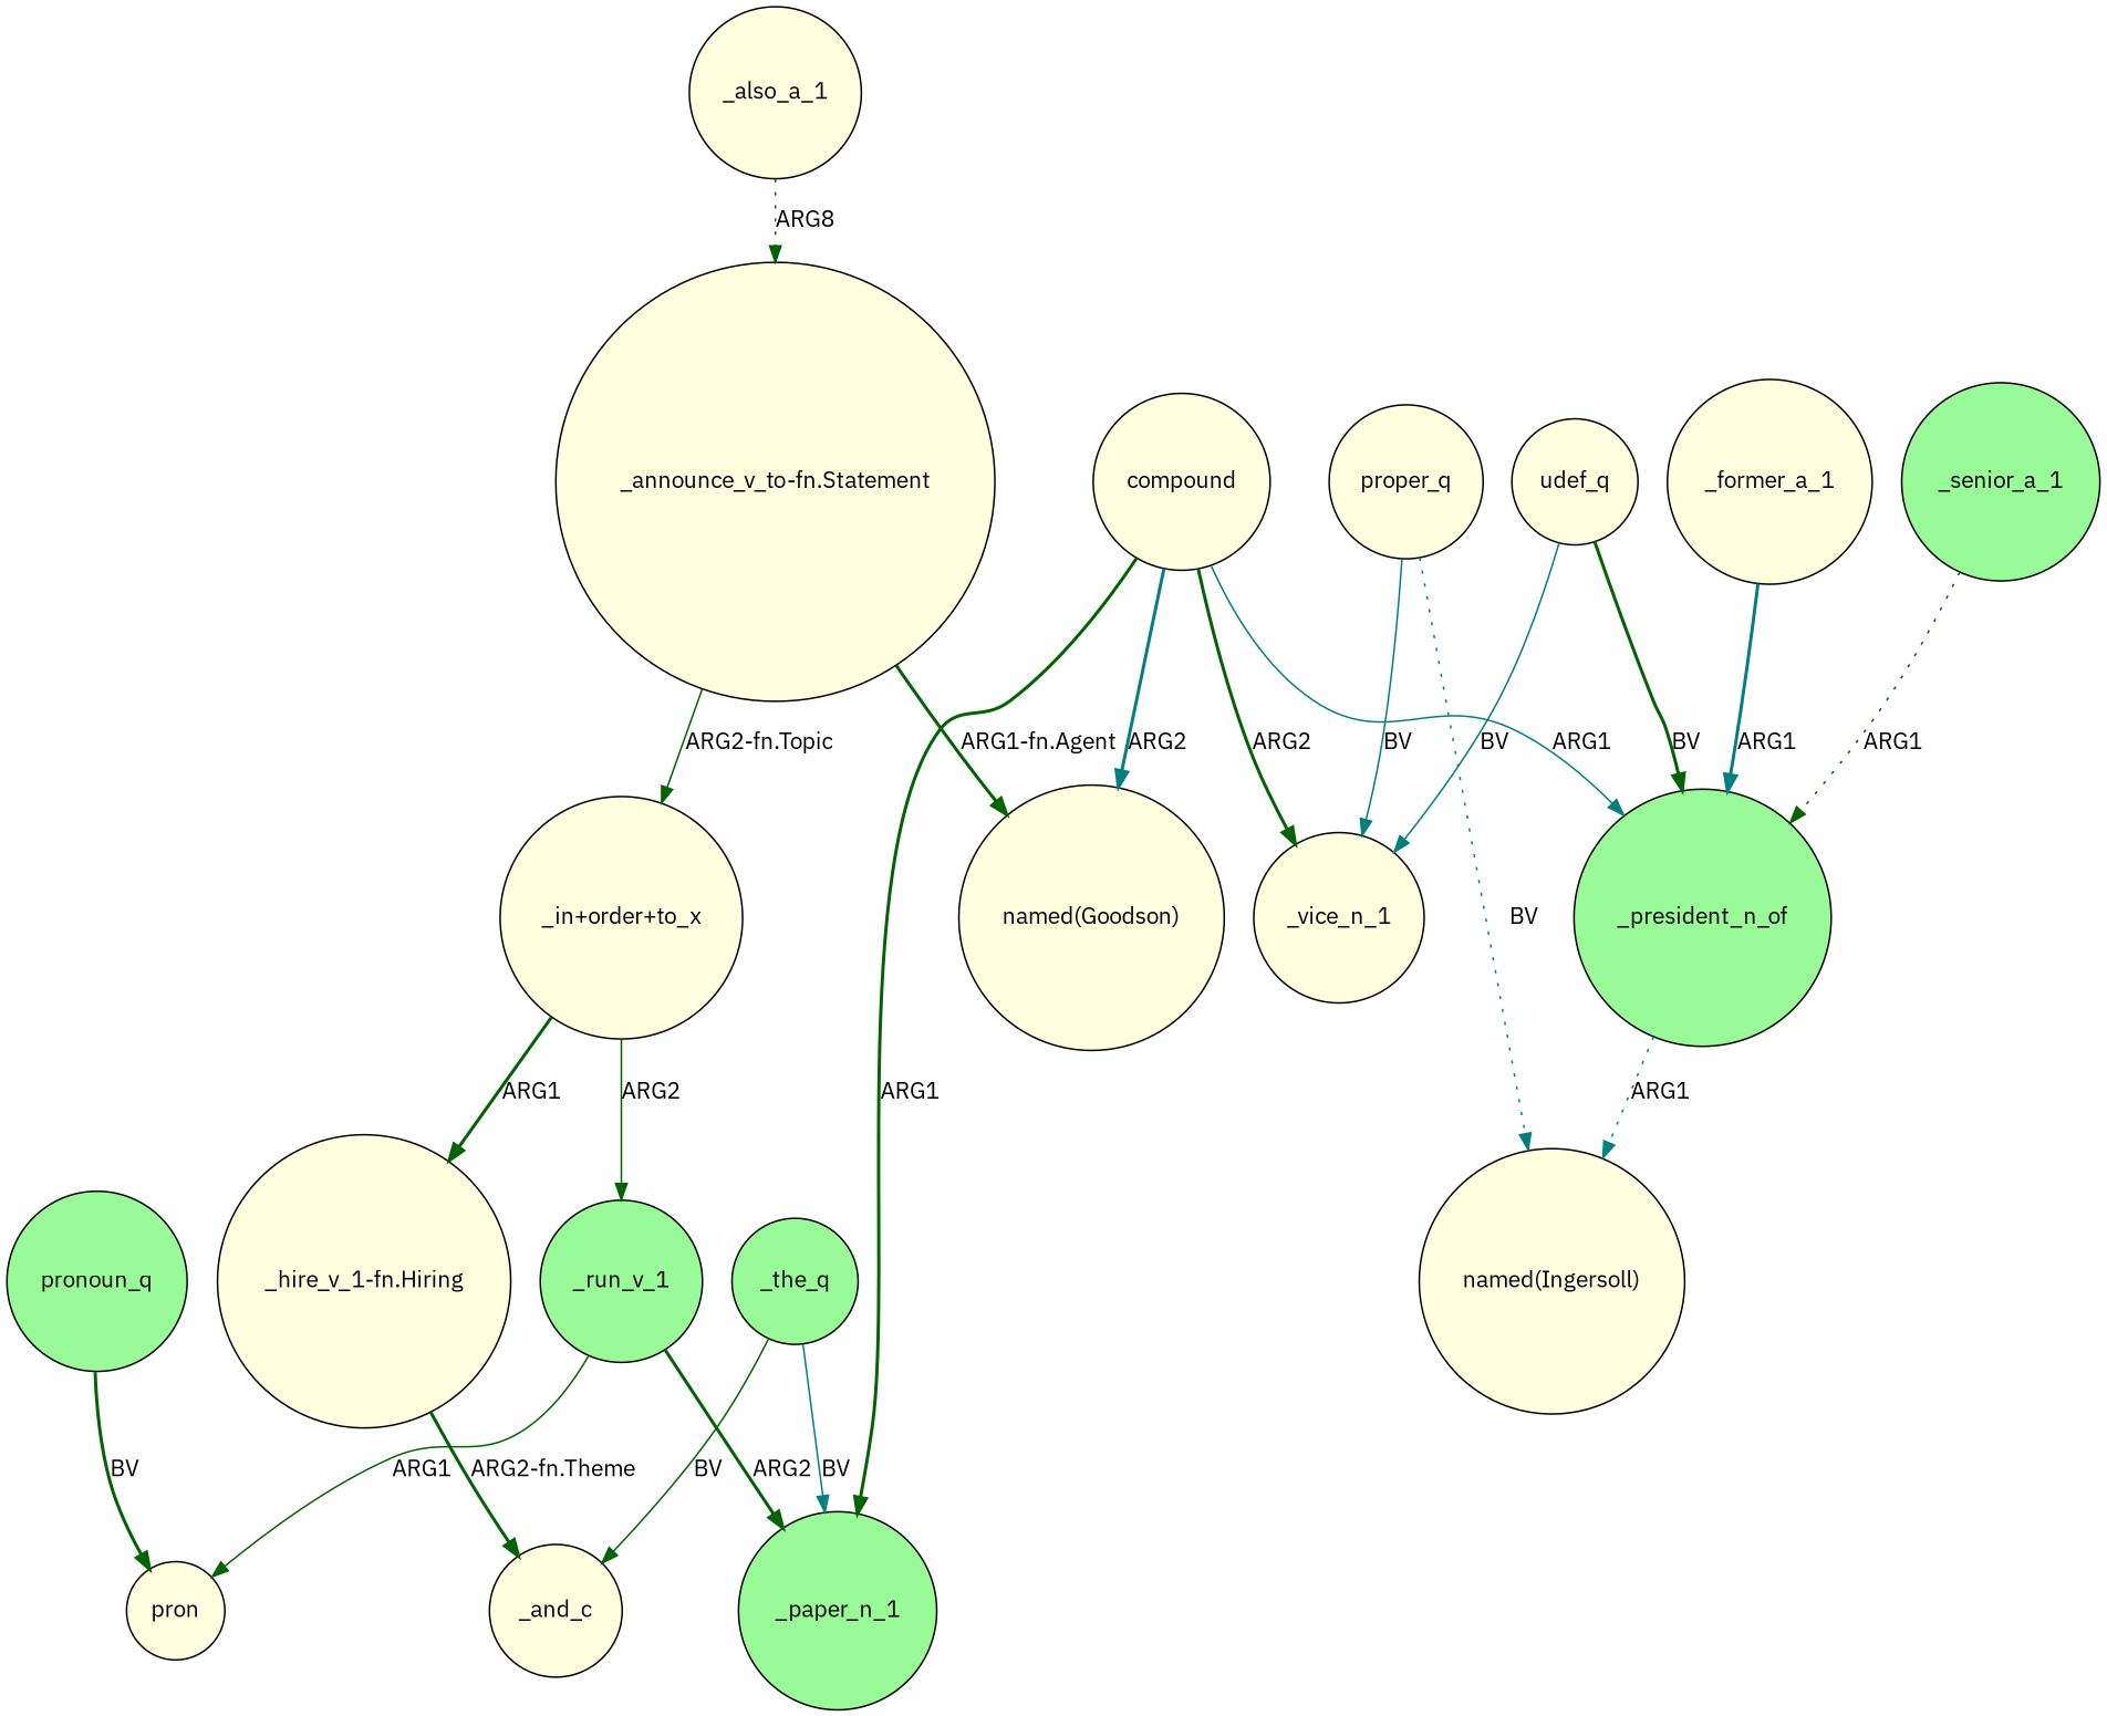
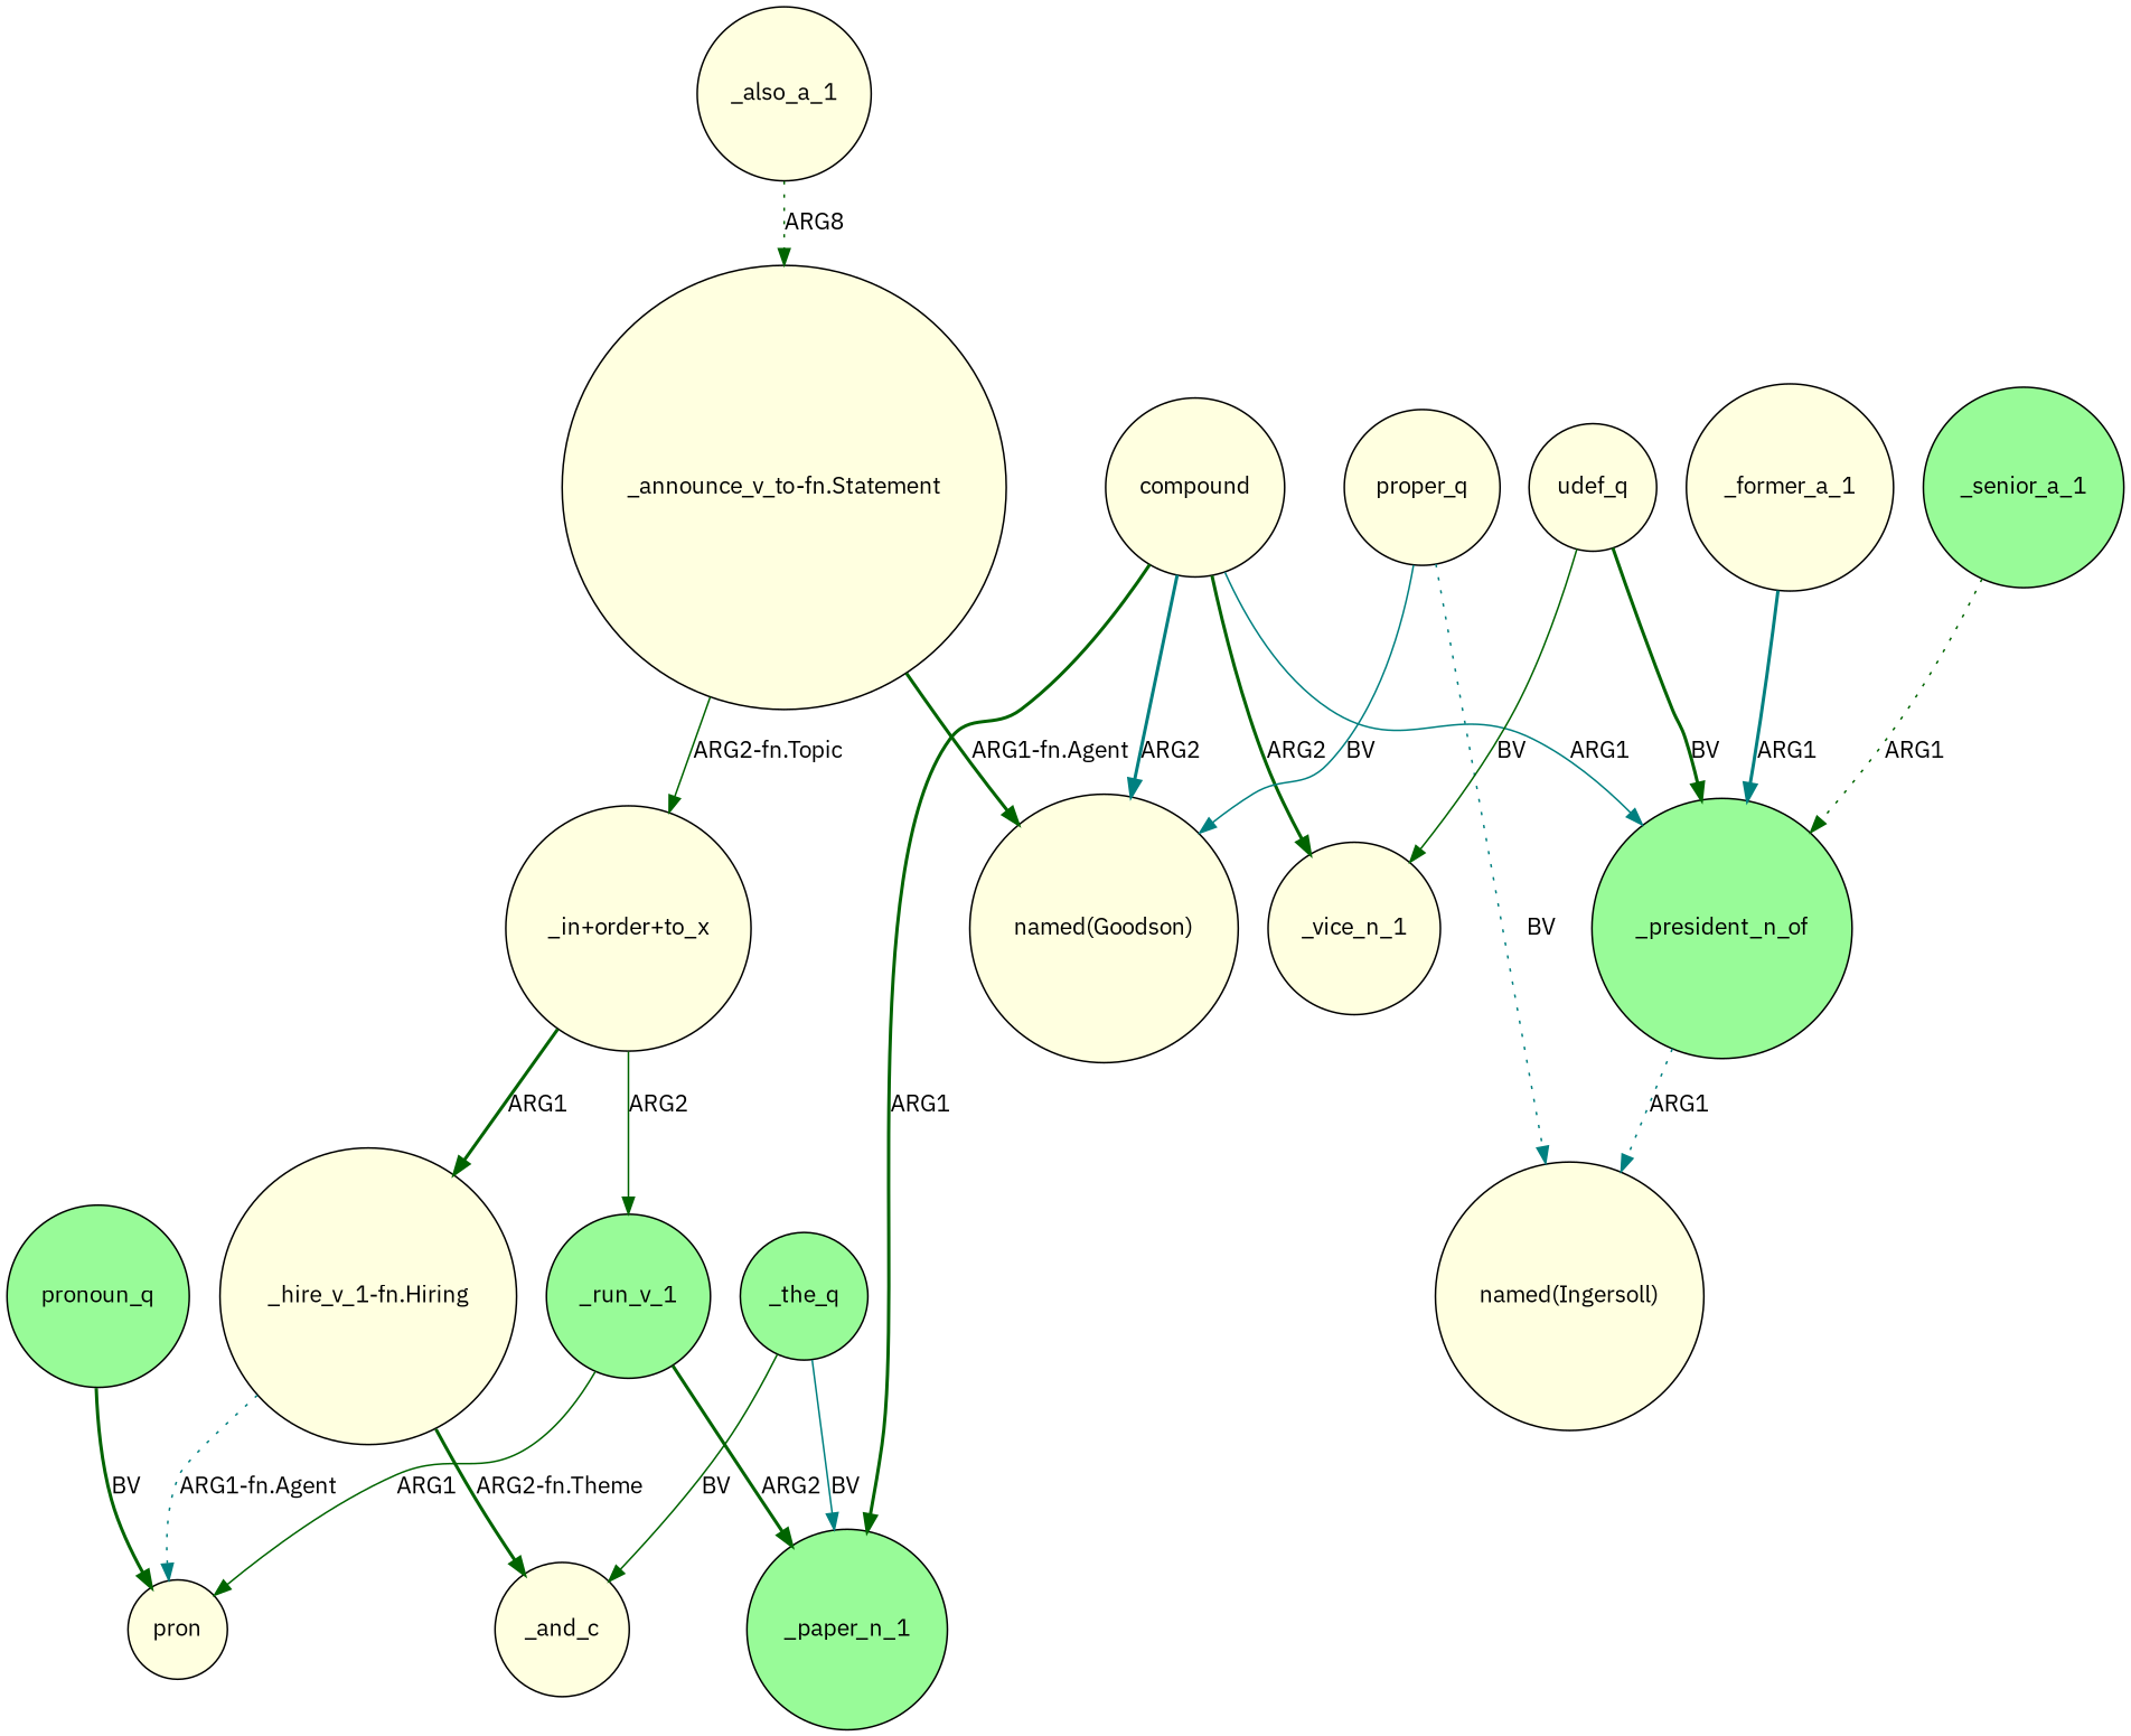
  digraph {
    fontname="IBM Plex Sans"
    node [fillcolor=lightyellow fontname="IBM Plex Sans" shape=circle style=filled]
    edge [color=darkgreen fontname="IBM Plex Sans" style=bold]
    _the_q [fillcolor=palegreen]
    _and_c
    _paper_n_1 [fillcolor=palegreen]
    compound
    _vice_n_1
    _president_n_of [fillcolor=palegreen]
    "named(Goodson)"
    "named(Ingersoll)"
    _former_a_1
    proper_q
    _run_v_1 [fillcolor=palegreen]
    "_in+order+to_x"
    "_hire_v_1-fn.Hiring"
    pron
    _senior_a_1 [fillcolor=palegreen]
    _also_a_1
    "_announce_v_to-fn.Statement"
    udef_q
    pronoun_q [fillcolor=palegreen]
    _the_q -> _and_c [label=BV style=solid]
    _the_q -> _paper_n_1 [color=teal label=BV style=solid]
    compound -> _paper_n_1 [label=ARG1]
    compound -> _vice_n_1 [label=ARG2]
    compound -> _president_n_of [color=teal label=ARG1 style=solid]
    compound -> "named(Goodson)" [color=teal label=ARG2]
    _president_n_of -> "named(Ingersoll)" [color=teal label=ARG1 style=dotted]
    _former_a_1 -> _president_n_of [color=teal label=ARG1]
-   proper_q -> _vice_n_1 [color=teal label=BV style=solid]
+   proper_q -> "named(Goodson)" [color=teal label=BV style=solid]
    proper_q -> "named(Ingersoll)" [color=teal label=BV style=dotted]
    _run_v_1 -> _paper_n_1 [label=ARG2]
    _run_v_1 -> pron [label=ARG1 style=solid]
    "_in+order+to_x" -> _run_v_1 [label=ARG2 style=solid]
    "_in+order+to_x" -> "_hire_v_1-fn.Hiring" [label=ARG1]
    "_hire_v_1-fn.Hiring" -> _and_c [label="ARG2-fn.Theme"]
+   "_hire_v_1-fn.Hiring" -> pron [color=teal label="ARG1-fn.Agent" style=dotted]
    _senior_a_1 -> _president_n_of [label=ARG1 style=dotted]
    _also_a_1 -> "_announce_v_to-fn.Statement" [label=ARG8 style=dotted]
    "_announce_v_to-fn.Statement" -> "named(Goodson)" [label="ARG1-fn.Agent"]
    "_announce_v_to-fn.Statement" -> "_in+order+to_x" [label="ARG2-fn.Topic" style=solid]
-   udef_q -> _vice_n_1 [color=teal label=BV style=solid]
+   udef_q -> _vice_n_1 [label=BV style=solid]
    udef_q -> _president_n_of [label=BV]
    pronoun_q -> pron [label=BV]
  }
